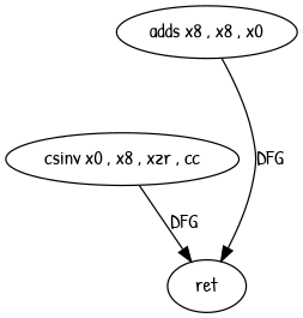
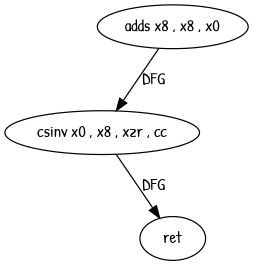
  digraph {
    fontname="Patrick Hand"
    node [fontname="Patrick Hand"]
    edge [fontname="Patrick Hand"]
    n1 [label="adds x8 , x8 , x0"]
    n2 [label="csinv x0 , x8 , xzr , cc"]
    n3 [label=ret]
-   n1 -> n3 [label=DFG]
+   n1 -> n2 [label=DFG]
    n2 -> n3 [label=DFG]
  }
